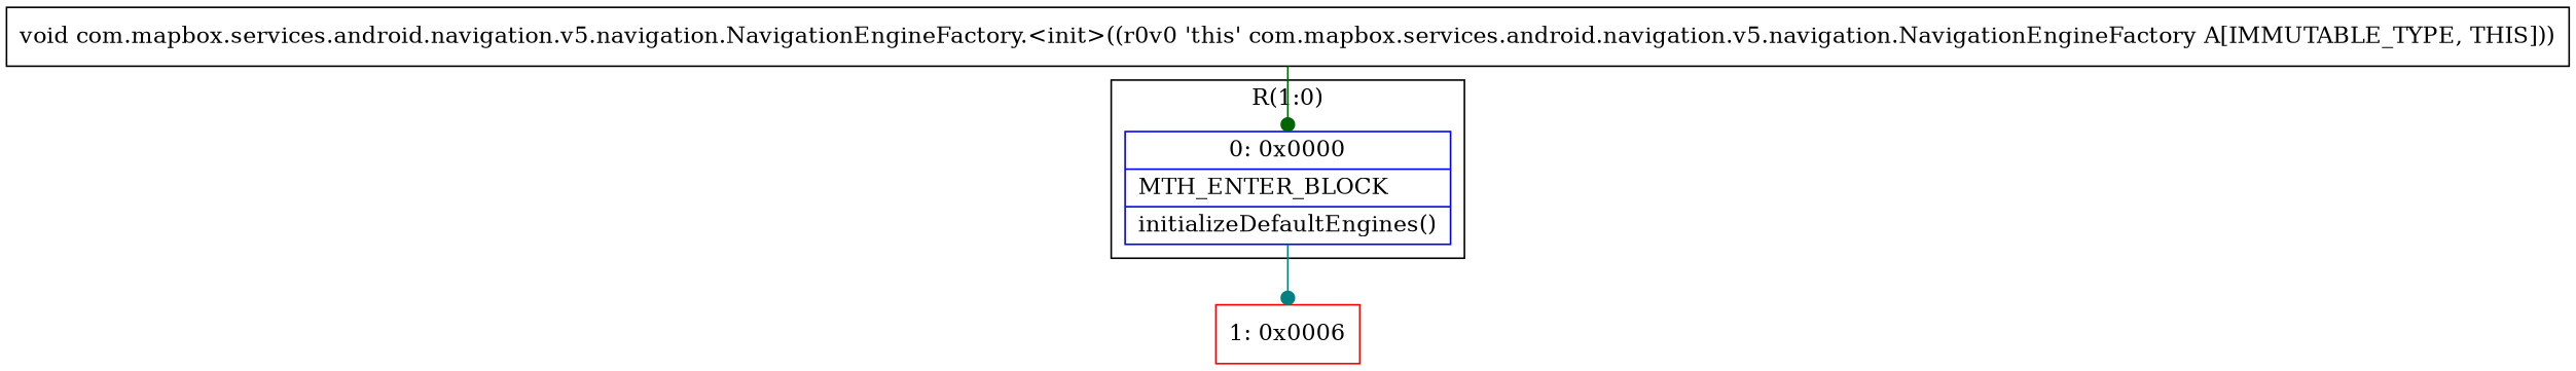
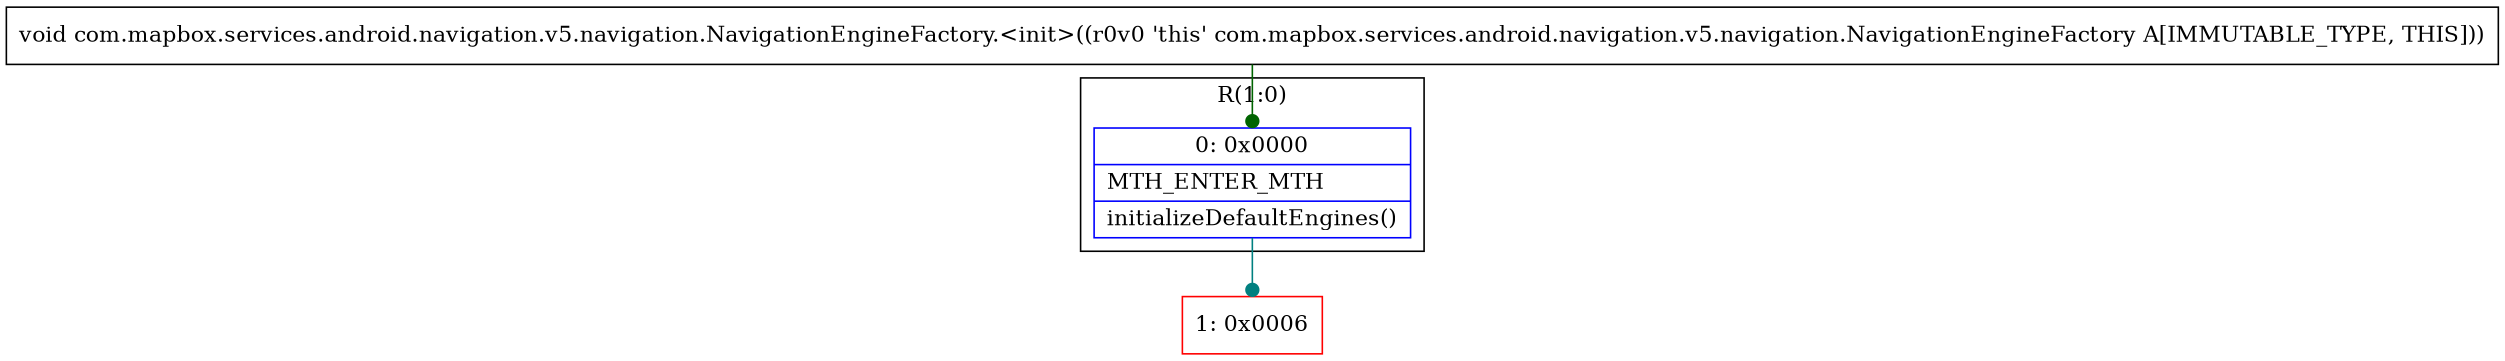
  digraph {
    node [shape=record]
    edge [arrowhead=dot]
-   n1 [color=blue label="{0\:\ 0x0000|MTH_ENTER_BLOCK\l|initializeDefaultEngines()\l}"]
+   n1 [color=blue label="{0\:\ 0x0000|MTH_ENTER_MTH\l|initializeDefaultEngines()\l}"]
    n2 [color=red label="{1\:\ 0x0006}"]
    n3 [label="{void com.mapbox.services.android.navigation.v5.navigation.NavigationEngineFactory.\<init\>((r0v0 'this' com.mapbox.services.android.navigation.v5.navigation.NavigationEngineFactory A[IMMUTABLE_TYPE, THIS])) }"]
    subgraph cluster_1 {
      label="R(1:0)"
      n1
    }
    n1 -> n2 [color=teal]
    n3 -> n1 [color=darkgreen]
  }
